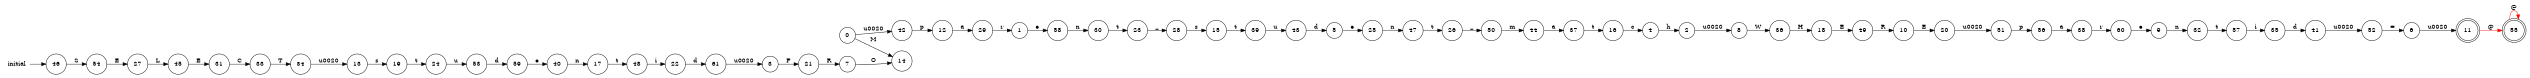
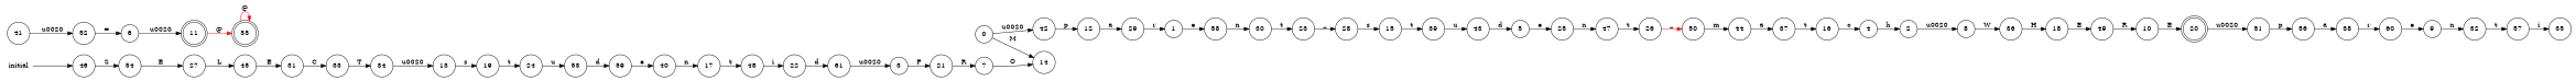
  digraph {
    rankdir=LR
    node [shape=circle]
    0
    42
    14
    12
    29
    1
    58
    30
    23
    2
    8
    36
    18
    3
    21
    7
    4
    5
    25
    47
    26
    11 [shape=doublecircle]
    6
    55 [shape=doublecircle]
    49
    9
    32
    57
    35
    10
-   20
+   20 [shape=doublecircle]
    51
    56
    13
    19
    24
    53
    15
    39
    43
    16
    17
    48
    22
    61
    59
    38
    28
    40
    50
    44
    37
    27
    45
    31
    33
    34
    41
    52
    60
    46
    54
    initial [shape=plaintext]
    0 -> 42 [label="\u0020"]
    0 -> 14 [label=M]
    42 -> 12 [label=p]
    12 -> 29 [label=a]
    29 -> 1 [label=r]
    1 -> 58 [label=e]
    58 -> 30 [label=n]
    30 -> 23 [label=t]
    23 -> 28 [label=_]
    2 -> 8 [label="\u0020"]
    8 -> 36 [label=W]
    36 -> 18 [label=H]
    18 -> 49 [label=E]
    3 -> 21 [label=F]
    21 -> 7 [label=R]
    7 -> 14 [label=O]
    4 -> 2 [label=h]
    5 -> 25 [label=e]
    25 -> 47 [label=n]
    47 -> 26 [label=t]
-   26 -> 50 [label=_]
+   26 -> 50 [label=_ color=red]
    11 -> 55 [color=red label="@"]
    6 -> 11 [label="\u0020"]
    55 -> 55 [color=red label="@"]
    49 -> 10 [label=R]
    9 -> 32 [label=n]
    32 -> 57 [label=t]
    57 -> 35 [label=i]
-   35 -> 41 [label=d]
    10 -> 20 [label=E]
    20 -> 51 [label="\u0020"]
    51 -> 56 [label=p]
    56 -> 38 [label=a]
    13 -> 19 [label=s]
    19 -> 24 [label=t]
    24 -> 53 [label=u]
    53 -> 59 [label=d]
    15 -> 39 [label=t]
    39 -> 43 [label=u]
    43 -> 5 [label=d]
    16 -> 4 [label=c]
    17 -> 48 [label=t]
    48 -> 22 [label=i]
    22 -> 61 [label=d]
    61 -> 3 [label="\u0020"]
    59 -> 40 [label=e]
    38 -> 60 [label=r]
    28 -> 15 [label=s]
    40 -> 17 [label=n]
    50 -> 44 [label=m]
    44 -> 37 [label=a]
    37 -> 16 [label=t]
    27 -> 45 [label=L]
    45 -> 31 [label=E]
    31 -> 33 [label=C]
    33 -> 34 [label=T]
    34 -> 13 [label="\u0020"]
    41 -> 52 [label="\u0020"]
    52 -> 6 [label="="]
    60 -> 9 [label=e]
    46 -> 54 [label=S]
    54 -> 27 [label=E]
    initial -> 46
  }
